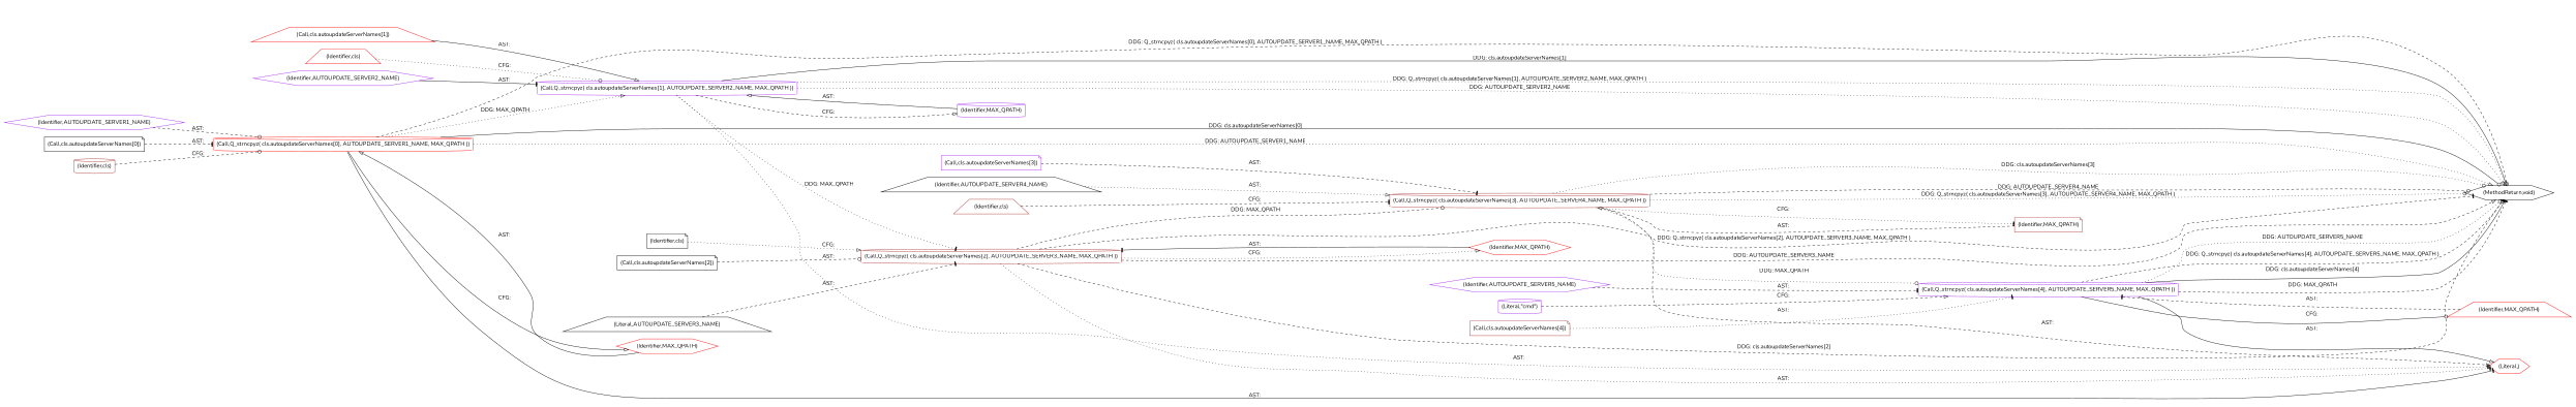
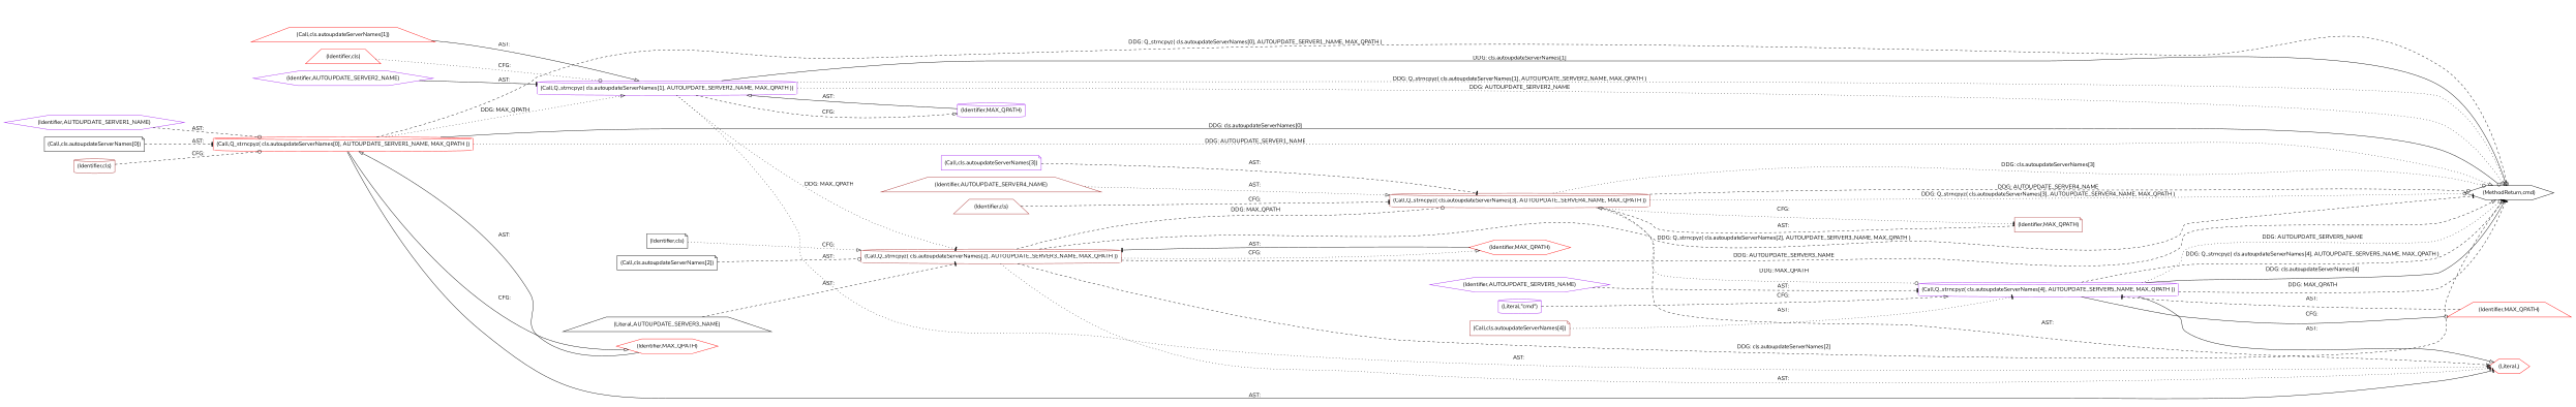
  digraph {
    fontname=Nunito
    rankdir=LR
    node [color=purple fontname=Nunito shape=cylinder]
    edge [arrowhead=tee fontname=Nunito style=dashed]
    n1 [color=brown label="(Call,Q_strncpyz( cls.autoupdateServerNames[2], AUTOUPDATE_SERVER3_NAME, MAX_QPATH ))"]
    n2 [color=brown label="(Call,Q_strncpyz( cls.autoupdateServerNames[3], AUTOUPDATE_SERVER4_NAME, MAX_QPATH ))"]
-   n3 [color=black label="(MethodReturn,void)" shape=hexagon]
+   n3 [color=black label="(MethodReturn,cmd)" shape=hexagon]
    n4 [color=red label="(Identifier,MAX_QPATH)" shape=hexagon]
    n5 [color=red label="(Literal,)" shape=hexagon]
    n6 [label="(Call,Q_strncpyz( cls.autoupdateServerNames[4], AUTOUPDATE_SERVER5_NAME, MAX_QPATH ))"]
    n7 [color=brown label="(Identifier,MAX_QPATH)" shape=note]
    n8 [label="(Call,Q_strncpyz( cls.autoupdateServerNames[1], AUTOUPDATE_SERVER2_NAME, MAX_QPATH ))"]
    n9 [label="(Identifier,MAX_QPATH)"]
    n10 [color=red label="(Call,Q_strncpyz( cls.autoupdateServerNames[0], AUTOUPDATE_SERVER1_NAME, MAX_QPATH ))"]
    n11 [color=red label="(Identifier,MAX_QPATH)" shape=hexagon]
    n12 [color=red label="(Identifier,MAX_QPATH)" shape=trapezium]
    n13 [color=brown label="(Call,cls.autoupdateServerNames[4])" shape=note]
-   n14 [color=black label="(Identifier,AUTOUPDATE_SERVER4_NAME)" shape=trapezium]
+   n14 [color=brown label="(Identifier,AUTOUPDATE_SERVER4_NAME)" shape=trapezium]
    n15 [label="(Identifier,AUTOUPDATE_SERVER1_NAME)" shape=hexagon]
    n16 [color=black label="(Identifier,cls)" shape=note]
    n17 [color=black label="(Call,cls.autoupdateServerNames[2])" shape=note]
    n18 [color=brown label="(Identifier,cls)" shape=trapezium]
    n19 [label="(Identifier,AUTOUPDATE_SERVER5_NAME)" shape=hexagon]
    n20 [color=red label="(Call,cls.autoupdateServerNames[1])" shape=trapezium]
    n21 [label="(Call,cls.autoupdateServerNames[3])" shape=note]
    n22 [color=black label="(Call,cls.autoupdateServerNames[0])" shape=note]
    n23 [color=red label="(Identifier,cls)" shape=trapezium]
    n24 [label="(Literal,\"cmd\")"]
    n25 [label="(Identifier,AUTOUPDATE_SERVER2_NAME)" shape=hexagon]
    n26 [color=black label="(Literal,AUTOUPDATE_SERVER3_NAME)" shape=trapezium]
    n27 [color=brown label="(Identifier,cls)"]
    n1 -> n2 [arrowhead=odot label="DDG: MAX_QPATH"]
    n1 -> n3 [arrowhead=onormal label="DDG: AUTOUPDATE_SERVER3_NAME"]
    n1 -> n3 [label="DDG: cls.autoupdateServerNames[2]"]
    n1 -> n3 [label="DDG: Q_strncpyz( cls.autoupdateServerNames[2], AUTOUPDATE_SERVER3_NAME, MAX_QPATH )"]
    n1 -> n4 [arrowhead=onormal label="CFG: " style=dotted]
    n1 -> n5 [label="AST: " style=dotted]
    n2 -> n3 [arrowhead=odot label="DDG: Q_strncpyz( cls.autoupdateServerNames[3], AUTOUPDATE_SERVER4_NAME, MAX_QPATH )" style=dotted]
    n2 -> n3 [arrowhead=odot label="DDG: cls.autoupdateServerNames[3]" style=dotted]
    n2 -> n3 [arrowhead=odot label="DDG: AUTOUPDATE_SERVER4_NAME"]
    n2 -> n5 [arrowhead=onormal label="AST: "]
    n2 -> n6 [arrowhead=odot label="DDG: MAX_QPATH" style=dotted]
    n2 -> n7 [label="CFG: " style=dotted]
    n4 -> n1 [label="AST: " style=solid]
    n6 -> n3 [arrowhead=odot label="DDG: AUTOUPDATE_SERVER5_NAME" style=dotted]
    n6 -> n3 [arrowhead=odot label="DDG: Q_strncpyz( cls.autoupdateServerNames[4], AUTOUPDATE_SERVER5_NAME, MAX_QPATH )"]
    n6 -> n3 [label="DDG: cls.autoupdateServerNames[4]" style=solid]
    n6 -> n3 [label="DDG: MAX_QPATH"]
    n6 -> n5 [arrowhead=onormal label="AST: " style=solid]
    n6 -> n12 [arrowhead=odot label="CFG: " style=solid]
    n7 -> n2 [arrowhead=onormal label="AST: "]
    n8 -> n1 [label="DDG: MAX_QPATH" style=dotted]
    n8 -> n3 [arrowhead=odot label="DDG: Q_strncpyz( cls.autoupdateServerNames[1], AUTOUPDATE_SERVER2_NAME, MAX_QPATH )" style=dotted]
    n8 -> n3 [arrowhead=onormal label="DDG: AUTOUPDATE_SERVER2_NAME" style=dotted]
    n8 -> n3 [arrowhead=onormal label="DDG: cls.autoupdateServerNames[1]" style=solid]
    n8 -> n5 [label="AST: " style=dotted]
    n8 -> n9 [arrowhead=onormal label="CFG: "]
    n9 -> n8 [arrowhead=onormal label="AST: " style=solid]
    n10 -> n3 [arrowhead=onormal label="DDG: AUTOUPDATE_SERVER1_NAME" style=dotted]
    n10 -> n3 [arrowhead=odot label="DDG: Q_strncpyz( cls.autoupdateServerNames[0], AUTOUPDATE_SERVER1_NAME, MAX_QPATH )"]
    n10 -> n3 [arrowhead=odot label="DDG: cls.autoupdateServerNames[0]" style=solid]
    n10 -> n5 [label="AST: " style=solid]
    n10 -> n8 [arrowhead=onormal label="DDG: MAX_QPATH" style=dotted]
    n10 -> n11 [arrowhead=onormal label="CFG: " style=solid]
    n11 -> n10 [arrowhead=onormal label="AST: " style=solid]
    n12 -> n6 [label="AST: "]
    n13 -> n6 [label="AST: " style=dotted]
    n14 -> n2 [arrowhead=onormal label="AST: " style=dotted]
    n15 -> n10 [arrowhead=odot label="AST: "]
    n16 -> n1 [arrowhead=onormal label="CFG: " style=dotted]
    n17 -> n1 [arrowhead=odot label="AST: "]
    n18 -> n2 [label="CFG: "]
    n19 -> n6 [label="AST: "]
    n20 -> n8 [arrowhead=onormal label="AST: " style=solid]
    n21 -> n2 [label="AST: "]
    n22 -> n10 [label="AST: "]
    n23 -> n8 [arrowhead=odot label="CFG: " style=dotted]
    n24 -> n6 [arrowhead=onormal label="CFG: "]
    n25 -> n8 [label="AST: " style=solid]
    n26 -> n1 [label="AST: "]
    n27 -> n10 [arrowhead=odot label="CFG: "]
  }
